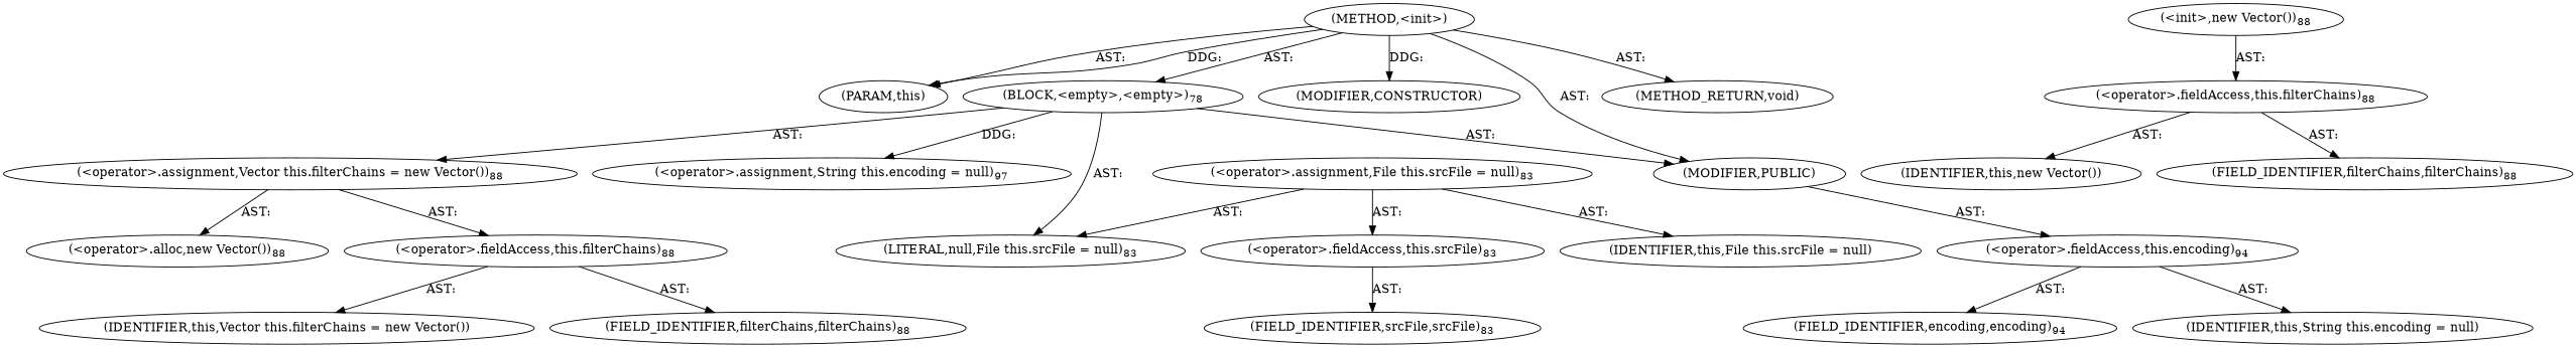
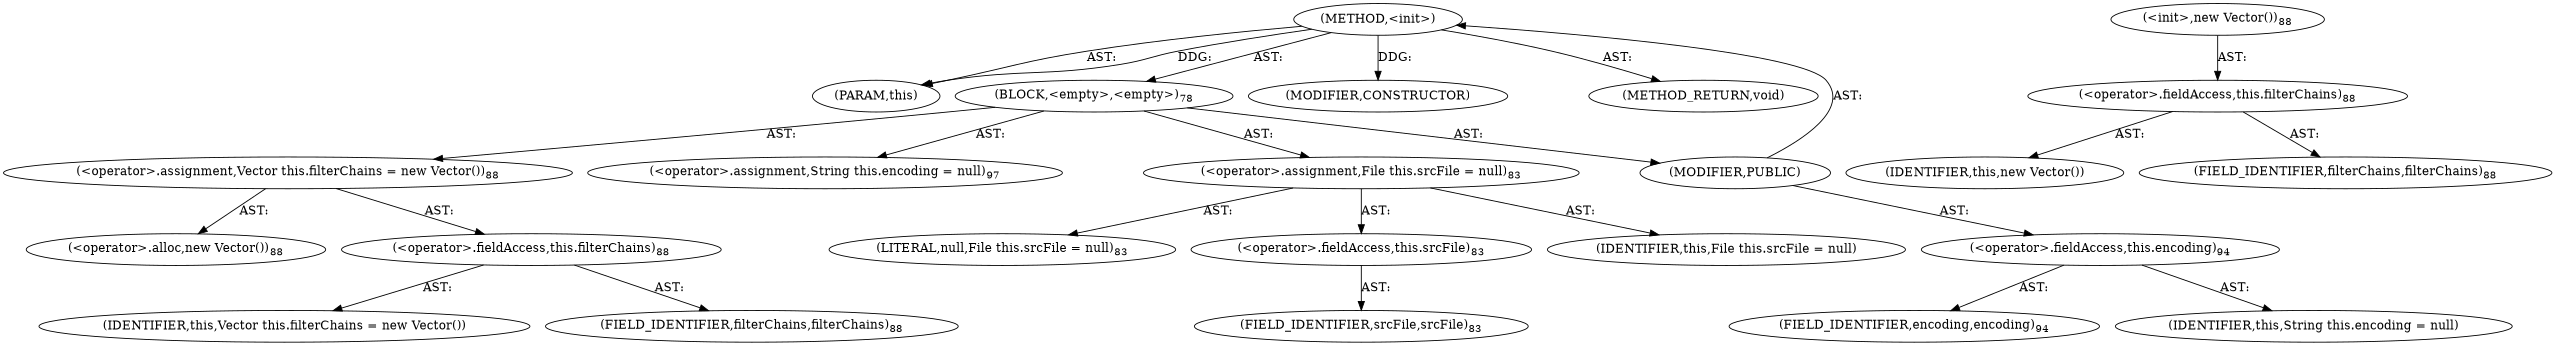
  digraph {
    n1 [label=<(METHOD,&lt;init&gt;)>]
    n2 [label=<(PARAM,this)>]
    n3 [label=<(BLOCK,&lt;empty&gt;,&lt;empty&gt;)<SUB>78</SUB>>]
    n4 [label=<(MODIFIER,CONSTRUCTOR)>]
    n5 [label=<(MODIFIER,PUBLIC)>]
    n6 [label=<(METHOD_RETURN,void)>]
    n7 [label=<(&lt;operator&gt;.assignment,File this.srcFile = null)<SUB>83</SUB>>]
    n8 [label=<(&lt;operator&gt;.assignment,Vector this.filterChains = new Vector())<SUB>88</SUB>>]
    n9 [label=<(&lt;operator&gt;.assignment,String this.encoding = null)<SUB>97</SUB>>]
    n10 [label=<(&lt;operator&gt;.fieldAccess,this.encoding)<SUB>94</SUB>>]
    n11 [label=<(&lt;operator&gt;.fieldAccess,this.srcFile)<SUB>83</SUB>>]
    n12 [label=<(LITERAL,null,File this.srcFile = null)<SUB>83</SUB>>]
    n13 [label=<(IDENTIFIER,this,File this.srcFile = null)>]
    n14 [label=<(&lt;operator&gt;.fieldAccess,this.filterChains)<SUB>88</SUB>>]
    n15 [label=<(&lt;operator&gt;.alloc,new Vector())<SUB>88</SUB>>]
    n16 [label=<(&lt;init&gt;,new Vector())<SUB>88</SUB>>]
    n17 [label=<(&lt;operator&gt;.fieldAccess,this.filterChains)<SUB>88</SUB>>]
    n18 [label=<(FIELD_IDENTIFIER,srcFile,srcFile)<SUB>83</SUB>>]
    n19 [label=<(IDENTIFIER,this,Vector this.filterChains = new Vector())>]
    n20 [label=<(FIELD_IDENTIFIER,filterChains,filterChains)<SUB>88</SUB>>]
    n21 [label=<(IDENTIFIER,this,new Vector())>]
    n22 [label=<(FIELD_IDENTIFIER,filterChains,filterChains)<SUB>88</SUB>>]
    n23 [label=<(IDENTIFIER,this,String this.encoding = null)>]
    n24 [label=<(FIELD_IDENTIFIER,encoding,encoding)<SUB>94</SUB>>]
    n1 -> n2 [label="AST: "]
    n1 -> n2 [label="DDG: "]
    n1 -> n3 [label="AST: "]
    n1 -> n4 [label="DDG: "]
-   n1 -> n5 [label="AST: "]
+   n5 -> n1 [label="AST: "]
    n1 -> n6 [label="AST: "]
    n3 -> n5 [label="AST: "]
-   n3 -> n12 [label="AST: "]
+   n3 -> n7 [label="AST: "]
    n3 -> n8 [label="AST: "]
-   n3 -> n9 [label="DDG: "]
+   n3 -> n9 [label="AST: "]
    n5 -> n10 [label="AST: "]
    n7 -> n11 [label="AST: "]
    n7 -> n12 [label="AST: "]
    n7 -> n13 [label="AST: "]
    n8 -> n14 [label="AST: "]
    n8 -> n15 [label="AST: "]
    n10 -> n23 [label="AST: "]
    n10 -> n24 [label="AST: "]
    n11 -> n18 [label="AST: "]
    n14 -> n19 [label="AST: "]
    n14 -> n20 [label="AST: "]
    n16 -> n17 [label="AST: "]
    n17 -> n21 [label="AST: "]
    n17 -> n22 [label="AST: "]
  }
